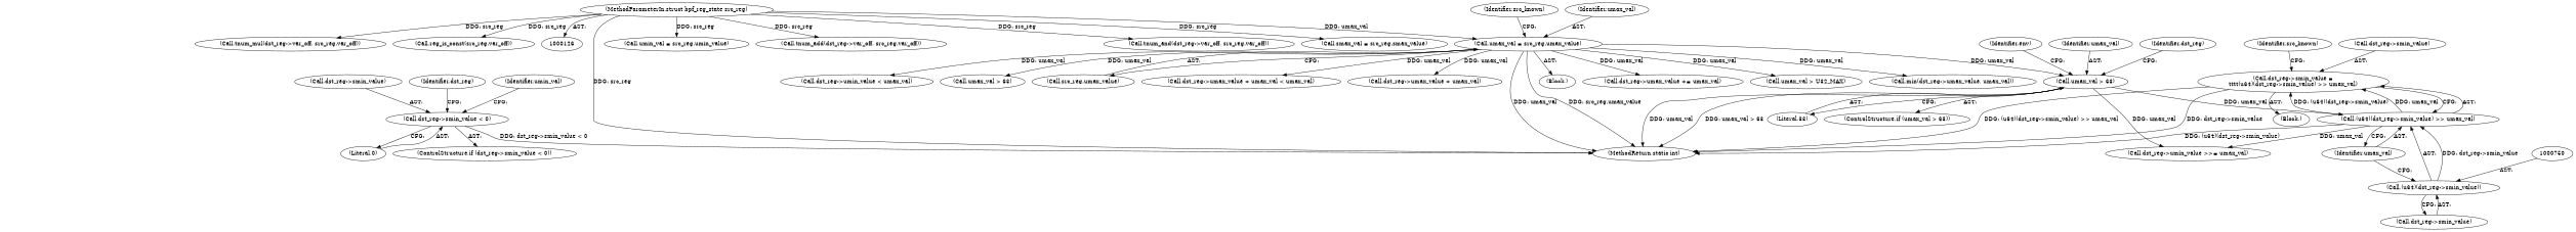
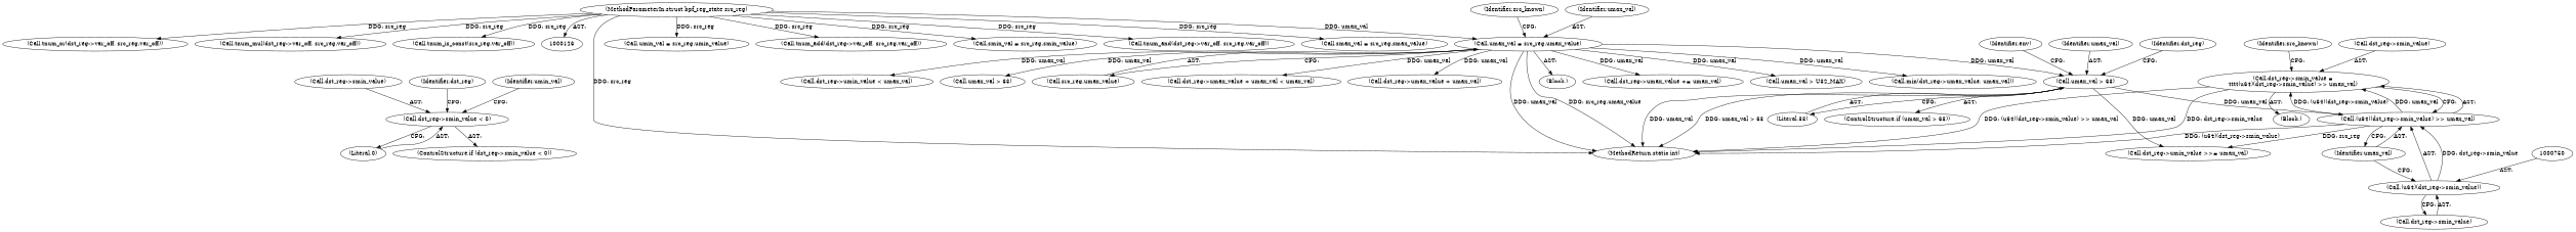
  digraph {
    n1 [label="(Call,dst_reg->smin_value =\n\t\t\t\t(u64)(dst_reg->smin_value) >> umax_val)"]
    n2 [label="(Call,(u64)(dst_reg->smin_value) >> umax_val)"]
    n3 [label="(Block,)"]
    n4 [label="(MethodReturn,static int)"]
    n5 [label="(Identifier,umax_val)"]
    n6 [label="(Call,dst_reg->umin_value >>= umax_val)"]
    n7 [label="(Call,(u64)(dst_reg->smin_value))"]
    n8 [label="(Call,dst_reg->smin_value)"]
    n9 [label="(Call,dst_reg->smin_value < 0)"]
    n10 [label="(ControlStructure,if (dst_reg->smin_value < 0))"]
    n11 [label="(Literal,0)"]
    n12 [label="(Call,umax_val > 63)"]
    n13 [label="(ControlStructure,if (umax_val > 63))"]
    n14 [label="(Literal,33)"]
    n15 [label="(Call,umax_val = src_reg.umax_value)"]
    n16 [label="(Block,)"]
    n17 [label="(Call,dst_reg->umax_value += umax_val)"]
    n18 [label="(Call,umax_val > U32_MAX)"]
    n19 [label="(Call,min(dst_reg->umax_value, umax_val))"]
    n20 [label="(Call,dst_reg->umin_value < umax_val)"]
    n21 [label="(Call,umax_val > 63)"]
    n22 [label="(Call,src_reg.umax_value)"]
    n23 [label="(Call,dst_reg->umax_value + umax_val < umax_val)"]
    n24 [label="(Call,dst_reg->umax_value + umax_val)"]
    n25 [label="(MethodParameterIn,struct bpf_reg_state src_reg)"]
    n26 [label="(Call,umin_val = src_reg.umin_value)"]
    n27 [label="(Call,tnum_add(dst_reg->var_off, src_reg.var_off))"]
+   n28 [label="(Call,smin_val = src_reg.smin_value)"]
    n29 [label="(Call,tnum_and(dst_reg->var_off, src_reg.var_off))"]
    n30 [label="(Call,smax_val = src_reg.smax_value)"]
+   n31 [label="(Call,tnum_or(dst_reg->var_off, src_reg.var_off))"]
    n32 [label="(Call,tnum_mul(dst_reg->var_off, src_reg.var_off))"]
-   n33 [label="(Call,reg_is_const(src_reg.var_off))"]
+   n33 [label="(Call,tnum_is_const(src_reg.var_off))"]
    1000126
    n35 [label="(Call,dst_reg->smin_value)"]
    n36 [label="(Call,dst_reg->smin_value)"]
    n37 [label="(Identifier,env)"]
    n38 [label="(Identifier,dst_reg)"]
    n39 [label="(Identifier,src_known)"]
    n40 [label="(Identifier,src_known)"]
    n41 [label="(Identifier,umax_val)"]
    n42 [label="(Identifier,umax_val)"]
    n43 [label="(Identifier,umin_val)"]
    n44 [label="(Identifier,dst_reg)"]
    1000750
    n1 -> n2 [label="CFG: "]
    n1 -> n3 [label="AST: "]
    n1 -> n4 [label="DDG: (u64)(dst_reg->smin_value) >> umax_val"]
    n1 -> n4 [label="DDG: dst_reg->smin_value"]
    n2 -> n1 [label="AST: "]
    n2 -> n1 [label="DDG: (u64)(dst_reg->smin_value)"]
    n2 -> n1 [label="DDG: umax_val"]
    n2 -> n4 [label="DDG: (u64)(dst_reg->smin_value)"]
    n2 -> n5 [label="CFG: "]
-   n2 -> n6 [label="DDG: umax_val"]
+   n2 -> n6 [label="DDG: src_reg"]
    n5 -> n2 [label="AST: "]
    n5 -> n7 [label="CFG: "]
    n7 -> n2 [label="AST: "]
    n7 -> n2 [label="DDG: dst_reg->smin_value"]
    n7 -> n8 [label="CFG: "]
    n8 -> n7 [label="AST: "]
-   n9 -> n4 [label="DDG: dst_reg->smin_value < 0"]
    n9 -> n10 [label="AST: "]
    n9 -> n11 [label="CFG: "]
    n11 -> n9 [label="AST: "]
    n12 -> n2 [label="DDG: umax_val"]
    n12 -> n4 [label="DDG: umax_val"]
    n12 -> n4 [label="DDG: umax_val > 63"]
    n12 -> n6 [label="DDG: umax_val"]
    n12 -> n13 [label="AST: "]
    n12 -> n14 [label="CFG: "]
    n14 -> n12 [label="AST: "]
    n15 -> n4 [label="DDG: umax_val"]
    n15 -> n4 [label="DDG: src_reg.umax_value"]
    n15 -> n12 [label="DDG: umax_val"]
    n15 -> n16 [label="AST: "]
    n15 -> n17 [label="DDG: umax_val"]
    n15 -> n18 [label="DDG: umax_val"]
    n15 -> n19 [label="DDG: umax_val"]
    n15 -> n20 [label="DDG: umax_val"]
    n15 -> n21 [label="DDG: umax_val"]
    n15 -> n22 [label="CFG: "]
    n15 -> n23 [label="DDG: umax_val"]
    n15 -> n24 [label="DDG: umax_val"]
    n22 -> n15 [label="AST: "]
    n25 -> n4 [label="DDG: src_reg"]
    n25 -> n15 [label="DDG: umax_val"]
    n25 -> n26 [label="DDG: src_reg"]
    n25 -> n27 [label="DDG: src_reg"]
+   n25 -> n28 [label="DDG: src_reg"]
    n25 -> n29 [label="DDG: src_reg"]
    n25 -> n30 [label="DDG: src_reg"]
+   n25 -> n31 [label="DDG: src_reg"]
    n25 -> n32 [label="DDG: src_reg"]
    n25 -> n33 [label="DDG: src_reg"]
    n25 -> 1000126 [label="AST: "]
    n35 -> n9 [label="AST: "]
    n36 -> n1 [label="AST: "]
    n37 -> n12 [label="CFG: "]
    n38 -> n9 [label="CFG: "]
    n39 -> n15 [label="CFG: "]
    n40 -> n1 [label="CFG: "]
    n41 -> n12 [label="AST: "]
    n42 -> n15 [label="AST: "]
    n43 -> n9 [label="CFG: "]
    n44 -> n12 [label="CFG: "]
    1000750 -> n7 [label="AST: "]
  }
